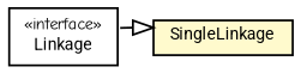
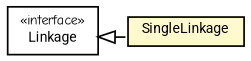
  digraph {
    nodesep=0.15
    rankdir=LR
    ranksep=0.25
    fontname="Comic Neue"
    node [fontcolor=black fontname="Comic Neue" fontsize=8 margin=0 shape=plaintext]
    n1 [height=0 label=<<table title="de.lmu.ifi.dbs.elki.algorithm.clustering.hierarchical.linkage.Linkage" border="0" cellborder="1" cellspacing="0" cellpadding="2" href="Linkage.html" target="_parent"> 		<tr><td><table border="0" cellspacing="0" cellpadding="1"> 		<tr><td align="center" balign="center"> &#171;interface&#187; </td></tr> 		<tr><td align="center" balign="center"> <font face="Roboto">Linkage</font> </td></tr> 		</table></td></tr> 		</table>> width=0]
    n2 [height=0 label=<<table title="de.lmu.ifi.dbs.elki.algorithm.clustering.hierarchical.linkage.SingleLinkage" border="0" cellborder="1" cellspacing="0" cellpadding="2" bgcolor="lemonChiffon" href="SingleLinkage.html" target="_parent"> 		<tr><td><table border="0" cellspacing="0" cellpadding="1"> 		<tr><td align="center" balign="center"> <font face="Roboto">SingleLinkage</font> </td></tr> 		</table></td></tr> 		</table>> width=0]
-   n2 -> n1 [arrowtail=empty color=black dir=back fontname="Comic Neue" fontsize=7 labelfontname=Roboto labelfontsize=7 style=dashed weight=9]
+   n1 -> n2 [arrowtail=empty color=black dir=back fontname="Comic Neue" fontsize=7 labelfontname=Roboto labelfontsize=7 style=dashed weight=9]
  }
